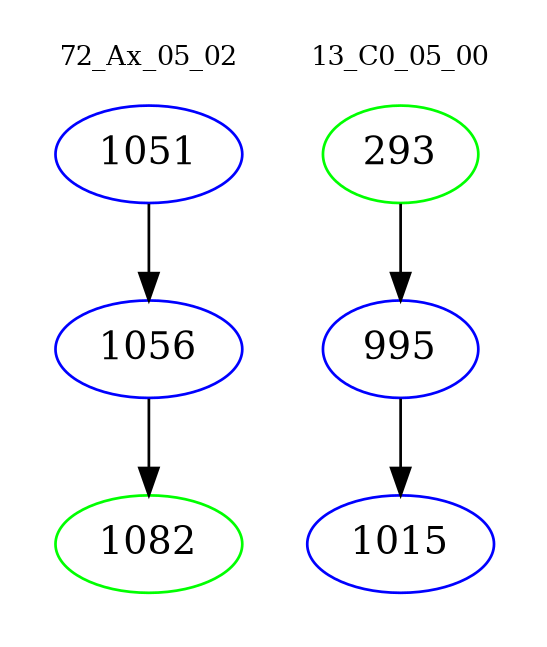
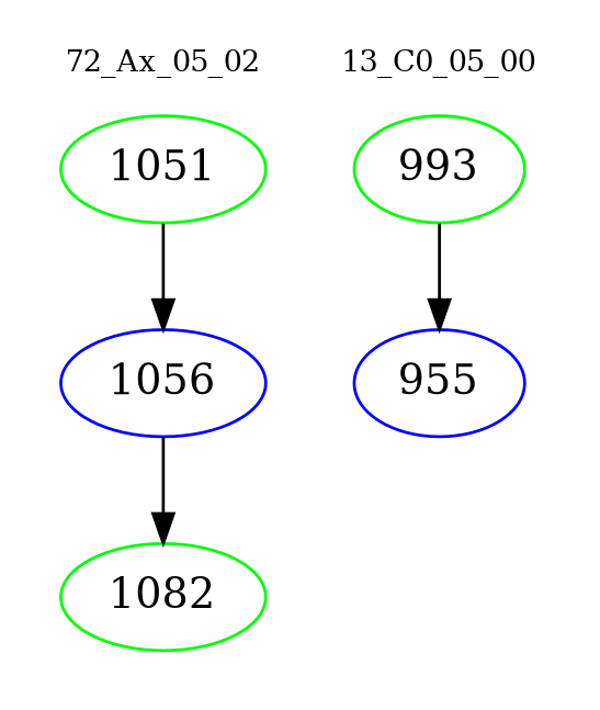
  digraph {
    node [color=green]
    edge [color=black]
-   n1 [color=blue label=1051]
+   n1 [label=1051]
    n2 [color=blue label=1056]
    n3 [label=1082]
-   n4 [label=293]
-   n5 [color=blue label=995]
-   n6 [color=blue label=1015]
+   n4 [label=993]
+   n5 [color=blue label=955]
    subgraph cluster_1 {
      color=white
      fontsize=10
      label="72_Ax_05_02"
      n1
      n2
      n3
    }
    subgraph cluster_2 {
      color=white
      fontsize=10
      label="13_C0_05_00"
      n4
      n5
-     n6
    }
    n1 -> n2
    n2 -> n3
    n4 -> n5
-   n5 -> n6
  }
